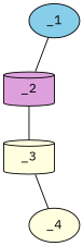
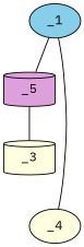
  graph {
    fontname="IBM Plex Sans"
    node [fillcolor=lightyellow fontname="IBM Plex Sans" shape=cylinder style=filled]
    edge [fontname="IBM Plex Sans"]
    _3 [x=1.49853 y=1.96837]
    _1 [fillcolor=skyblue shape=ellipse x=2.5 y=3]
-   _2 [fillcolor=plum x=2.08831 y=0.326317]
+   _2 [fillcolor=plum x=2.08831 y=0.326317 label=_5]
    _4 [shape=ellipse x=2.153 y=1.11292]
    _1 -- _2
-   _3 -- _4
+   _1 -- _4
    _2 -- _3
  }
